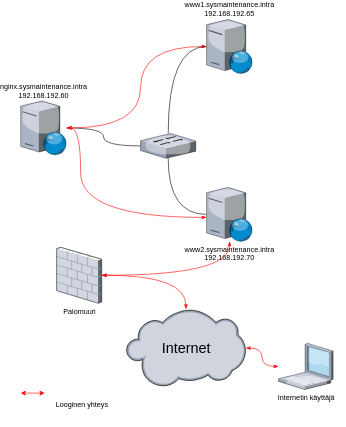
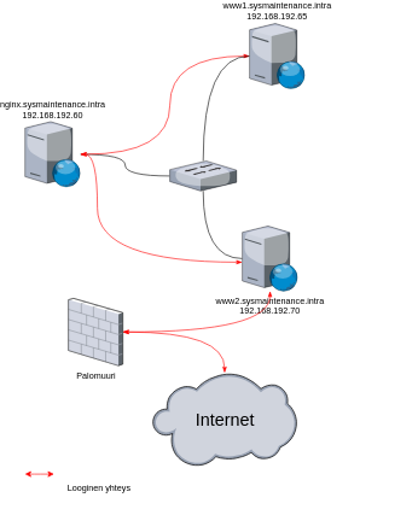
  <mxCell id="0" />
  <mxCell id="1" parent="0" />
  <mxCell id="2" style="edgeStyle=orthogonalEdgeStyle;orthogonalLoop=1;jettySize=auto;html=1;curved=1;endArrow=none;endFill=0;" edge="1" parent="1" source="5" target="10"><mxGeometry relative="1" as="geometry" /></mxCell>
  <mxCell id="3" style="edgeStyle=orthogonalEdgeStyle;curved=1;orthogonalLoop=1;jettySize=auto;html=1;strokeColor=#FF0000;startArrow=classicThin;startFill=1;endArrow=classicThin;endFill=1;" edge="1" parent="1" source="5" target="7"><mxGeometry relative="1" as="geometry"><Array as="points"><mxPoint x="220" y="201" /><mxPoint x="220" y="65" /></Array></mxGeometry></mxCell>
  <mxCell id="4" style="edgeStyle=orthogonalEdgeStyle;curved=1;orthogonalLoop=1;jettySize=auto;html=1;strokeColor=#FF0000;startArrow=classicThin;startFill=1;endArrow=classicThin;endFill=1;" edge="1" parent="1" source="5" target="9"><mxGeometry relative="1" as="geometry"><Array as="points"><mxPoint x="120" y="201" /><mxPoint x="120" y="350" /></Array></mxGeometry></mxCell>
  <mxCell id="5" value="nginx.sysmaintenance.intra&lt;br&gt;192.168.192.60" style="verticalLabelPosition=top;sketch=0;aspect=fixed;html=1;verticalAlign=bottom;strokeColor=none;align=center;outlineConnect=0;shape=mxgraph.citrix.web_server;labelPosition=center;" vertex="1" parent="1"><mxGeometry x="20" y="155.75" width="76.5" height="90" as="geometry" /></mxCell>
  <mxCell id="6" style="edgeStyle=orthogonalEdgeStyle;curved=1;orthogonalLoop=1;jettySize=auto;html=1;endArrow=none;endFill=0;" edge="1" parent="1" source="7" target="10"><mxGeometry relative="1" as="geometry" /></mxCell>
  <mxCell id="7" value="www1.sysmaintenance.intra&lt;br&gt;192.168.192.65&lt;br&gt;" style="verticalLabelPosition=top;sketch=0;aspect=fixed;html=1;verticalAlign=bottom;strokeColor=none;align=center;outlineConnect=0;shape=mxgraph.citrix.web_server;labelPosition=center;" vertex="1" parent="1"><mxGeometry x="330" y="20" width="76.5" height="90" as="geometry" /></mxCell>
  <mxCell id="8" style="edgeStyle=orthogonalEdgeStyle;curved=1;orthogonalLoop=1;jettySize=auto;html=1;endArrow=none;endFill=0;" edge="1" parent="1" source="9" target="10"><mxGeometry relative="1" as="geometry" /></mxCell>
- <mxCell id="9" value="www2.sysmaintenance.intra&lt;br&gt;192.168.192.70" style="verticalLabelPosition=bottom;sketch=0;aspect=fixed;html=1;verticalAlign=top;strokeColor=none;align=center;outlineConnect=0;shape=mxgraph.citrix.web_server;" vertex="1" parent="1"><mxGeometry x="330" y="300" width="76.5" height="90" as="geometry" /></mxCell>
+ <mxCell id="9" value="www2.sysmaintenance.intra&lt;br&gt;192.168.192.70" style="verticalLabelPosition=bottom;sketch=0;aspect=fixed;html=1;verticalAlign=top;strokeColor=none;align=center;outlineConnect=0;shape=mxgraph.citrix.web_server;" vertex="1" parent="1"><mxGeometry x="320" y="300" width="76.5" height="90" as="geometry" /></mxCell>
  <mxCell id="10" value="" style="verticalLabelPosition=bottom;sketch=0;aspect=fixed;html=1;verticalAlign=top;strokeColor=none;align=center;outlineConnect=0;shape=mxgraph.citrix.switch;" vertex="1" parent="1"><mxGeometry x="220" y="210" width="92" height="41.5" as="geometry" /></mxCell>
  <mxCell id="11" style="edgeStyle=orthogonalEdgeStyle;curved=1;orthogonalLoop=1;jettySize=auto;html=1;endArrow=classicThin;endFill=1;strokeColor=#FF0000;startArrow=classicThin;startFill=1;" edge="1" parent="1" source="13" target="9"><mxGeometry relative="1" as="geometry" /></mxCell>
  <mxCell id="12" style="edgeStyle=orthogonalEdgeStyle;curved=1;orthogonalLoop=1;jettySize=auto;html=1;strokeColor=#FF0000;startArrow=classicThin;startFill=1;endArrow=classicThin;endFill=1;" edge="1" parent="1" source="13" target="14"><mxGeometry relative="1" as="geometry" /></mxCell>
  <mxCell id="13" value="Palomuuri" style="verticalLabelPosition=bottom;sketch=0;aspect=fixed;html=1;verticalAlign=top;strokeColor=none;align=center;outlineConnect=0;shape=mxgraph.citrix.firewall;" vertex="1" parent="1"><mxGeometry x="80" y="400" width="75" height="93" as="geometry" /></mxCell>
  <mxCell id="14" value="Internet" style="verticalLabelPosition=middle;sketch=0;aspect=fixed;html=1;verticalAlign=middle;strokeColor=none;align=center;outlineConnect=0;shape=mxgraph.citrix.cloud;labelPosition=center;fontSize=24;" vertex="1" parent="1"><mxGeometry x="196" y="503" width="199.19" height="130" as="geometry" /></mxCell>
- <mxCell id="15" style="edgeStyle=orthogonalEdgeStyle;curved=1;orthogonalLoop=1;jettySize=auto;html=1;strokeColor=#FF0000;startArrow=classicThin;startFill=1;endArrow=classicThin;endFill=1;" edge="1" parent="1" source="16" target="14"><mxGeometry relative="1" as="geometry" /></mxCell>
- <mxCell id="16" value="Internetin käyttäjä" style="verticalLabelPosition=bottom;sketch=0;aspect=fixed;html=1;verticalAlign=top;strokeColor=none;align=center;outlineConnect=0;shape=mxgraph.citrix.laptop_1;" vertex="1" parent="1"><mxGeometry x="450" y="560" width="91" height="77" as="geometry" /></mxCell>
  <mxCell id="17" value="" style="endArrow=classic;startArrow=classic;html=1;strokeColor=#FF0000;fontSize=24;curved=1;" edge="1" parent="1"><mxGeometry width="50" height="50" relative="1" as="geometry"><mxPoint x="20" y="643" as="sourcePoint" /><mxPoint x="60" y="643" as="targetPoint" /></mxGeometry></mxCell>
  <mxCell id="18" value="&lt;font style=&quot;font-size: 12px;&quot;&gt;Looginen yhteys&lt;/font&gt;" style="text;html=1;align=center;verticalAlign=middle;resizable=0;points=[];autosize=1;strokeColor=none;fillColor=none;fontSize=24;" vertex="1" parent="1"><mxGeometry x="66.5" y="638" width="110" height="40" as="geometry" /></mxCell>
